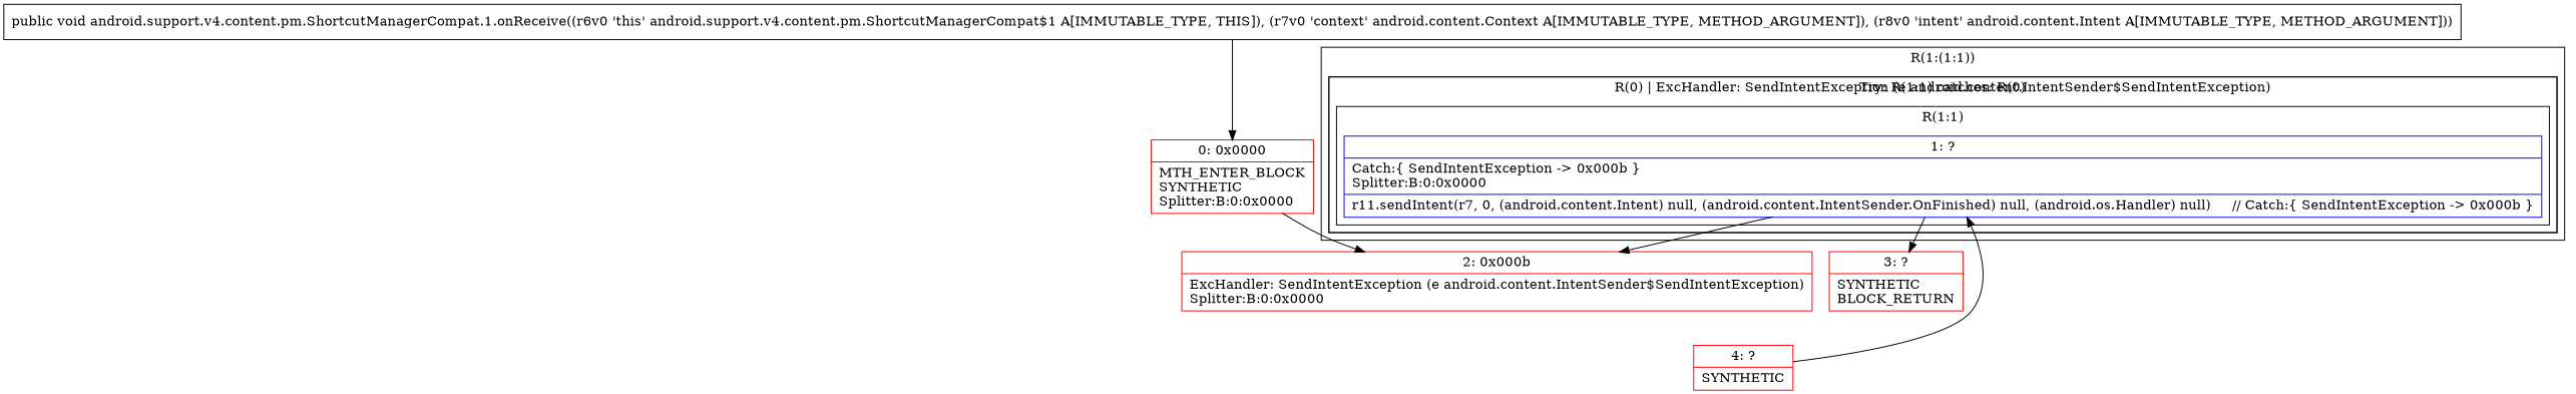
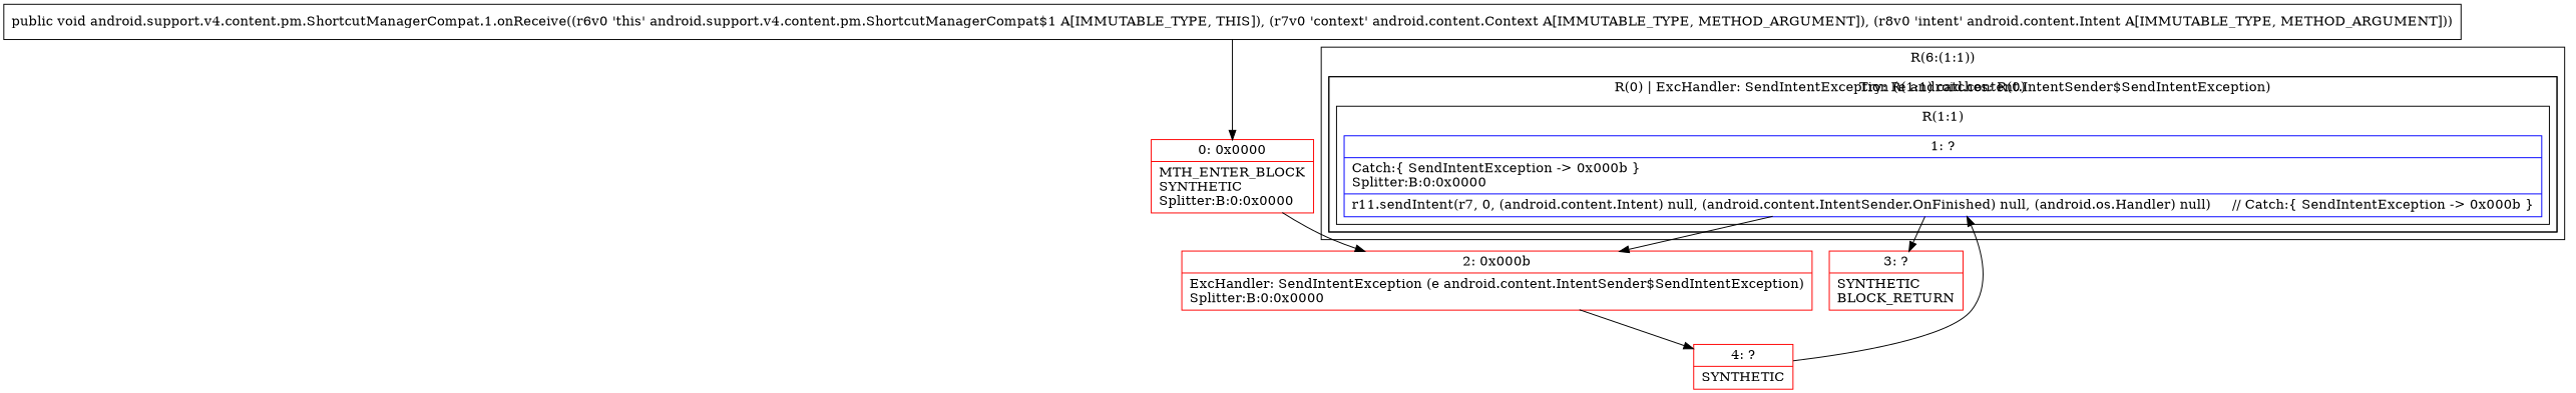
  digraph {
    node [color=red shape=record]
    n1 [color=blue label="{1\:\ ?|Catch:\{ SendIntentException \-\> 0x000b \}\lSplitter:B:0:0x0000\l|r11.sendIntent(r7, 0, (android.content.Intent) null, (android.content.IntentSender.OnFinished) null, (android.os.Handler) null)     \/\/ Catch:\{ SendIntentException \-\> 0x000b \}\l}"]
    n2 [label="{2\:\ 0x000b|ExcHandler: SendIntentException (e android.content.IntentSender$SendIntentException)\lSplitter:B:0:0x0000\l}"]
    n3 [label="{3\:\ ?|SYNTHETIC\lBLOCK_RETURN\l}"]
    n4 [label="{4\:\ ?|SYNTHETIC\l}"]
    n5 [label="{0\:\ 0x0000|MTH_ENTER_BLOCK\lSYNTHETIC\lSplitter:B:0:0x0000\l}"]
    n6 [label="{public void android.support.v4.content.pm.ShortcutManagerCompat.1.onReceive((r6v0 'this' android.support.v4.content.pm.ShortcutManagerCompat$1 A[IMMUTABLE_TYPE, THIS]), (r7v0 'context' android.content.Context A[IMMUTABLE_TYPE, METHOD_ARGUMENT]), (r8v0 'intent' android.content.Intent A[IMMUTABLE_TYPE, METHOD_ARGUMENT])) }" color=""]
    subgraph cluster_1 {
-     label="R(1:(1:1))"
+     label="R(6:(1:1))"
      subgraph cluster_2 {
        label="Try: R(1:1) catches: R(0)"
        subgraph cluster_3 {
          label="R(1:1)"
          n1
        }
        subgraph cluster_4 {
          label="R(0) | ExcHandler: SendIntentException (e android.content.IntentSender$SendIntentException)\l"
        }
      }
    }
    subgraph cluster_5 {
      label="R(0) | ExcHandler: SendIntentException (e android.content.IntentSender$SendIntentException)\l"
    }
    n1 -> n2
    n1 -> n3
+   n2 -> n4
    n4 -> n1
    n5 -> n2
    n6 -> n5
  }
